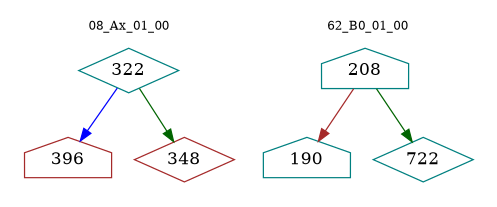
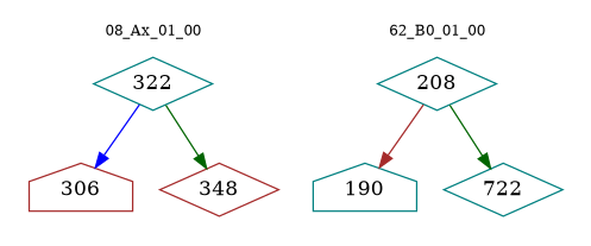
  digraph {
    node [color=teal shape=diamond]
    edge [color=darkgreen]
    n1 [label=322]
-   n2 [color=brown label=396 shape=house]
+   n2 [color=brown label=306 shape=house]
    n3 [color=brown label=348]
-   n4 [label=208 shape=house]
+   n4 [label=208]
    n5 [label=190 shape=house]
    n6 [label=722]
    subgraph cluster_1 {
      color=white
      fontsize=10
      label="08_Ax_01_00"
      n1
      n2
      n3
    }
    subgraph cluster_2 {
      color=white
      fontsize=10
      label="62_B0_01_00"
      n4
      n5
      n6
    }
    n1 -> n2 [color=blue]
    n1 -> n3
    n4 -> n5 [color=brown]
    n4 -> n6
  }
